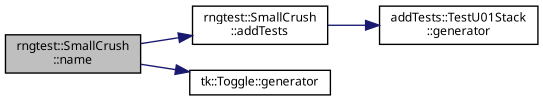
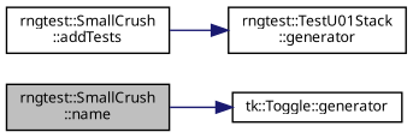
  digraph {
    rankdir=LR
    node [color=black fontname="sans-serif" fontsize=9 shape=record]
    edge [color=midnightblue fontname="sans-serif" fontsize=9 labelfontname="sans-serif" labelfontsize=9 style=solid]
    n1 [fillcolor=grey75 fontcolor=black height=0.2 label="rngtest::SmallCrush\l::name" style=filled width=0.4]
    n2 [height=0.2 label="rngtest::SmallCrush\l::addTests" width=0.4]
    n3 [height=0.2 label="tk::Toggle::generator" width=0.4]
-   n4 [height=0.2 label="addTests::TestU01Stack\l::generator" width=0.4]
-   n1 -> n2
+   n4 [height=0.2 label="rngtest::TestU01Stack\l::generator" width=0.4]
    n1 -> n3
    n2 -> n4
  }
